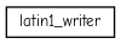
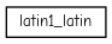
  digraph {
    rankdir=TB
    fontname="Comic Neue"
-   n1 [color=black fillcolor=white fontname="Comic Neue" fontsize=10 height=0.2 label=latin1_writer shape=record style=filled width=0.4]
+   n1 [color=black fillcolor=white fontname="Comic Neue" fontsize=10 height=0.2 label=latin1_latin shape=record style=filled width=0.4]
  }
